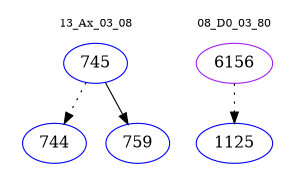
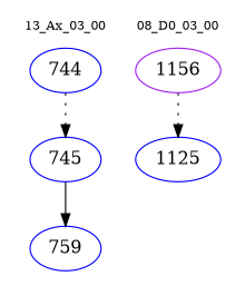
  digraph {
    node [color=blue]
    edge [color=black style=dotted]
    n1 [label=744]
    n2 [label=745]
    n3 [label=759]
-   n4 [color=purple label=6156]
+   n4 [color=purple label=1156]
    n5 [label=1125]
    subgraph cluster_1 {
      color=white
      fontsize=10
-     label="13_Ax_03_08"
+     label="13_Ax_03_00"
      n1
      n2
      n3
    }
    subgraph cluster_2 {
      color=white
      fontsize=10
-     label="08_D0_03_80"
+     label="08_D0_03_00"
      n4
      n5
    }
-   n2 -> n1
+   n1 -> n2
    n2 -> n3 [style=solid]
    n4 -> n5
  }
